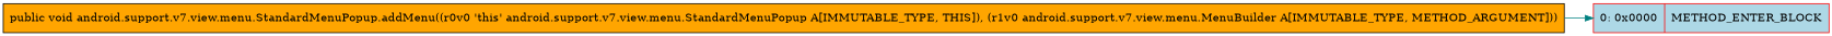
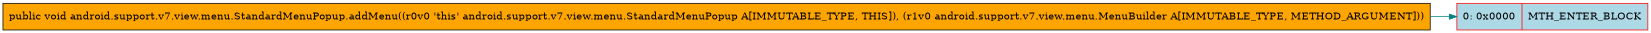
  digraph {
    rankdir=LR
    node [shape=record style=filled]
-   n1 [color=red label="{0\:\ 0x0000|METHOD_ENTER_BLOCK\l}" fillcolor=lightblue]
+   n1 [color=red label="{0\:\ 0x0000|MTH_ENTER_BLOCK\l}" fillcolor=lightblue]
    n2 [label="{public void android.support.v7.view.menu.StandardMenuPopup.addMenu((r0v0 'this' android.support.v7.view.menu.StandardMenuPopup A[IMMUTABLE_TYPE, THIS]), (r1v0 android.support.v7.view.menu.MenuBuilder A[IMMUTABLE_TYPE, METHOD_ARGUMENT])) }" fillcolor=orange]
    subgraph cluster_1 {
      label="R(0)"
    }
    n2 -> n1 [color=teal]
  }
